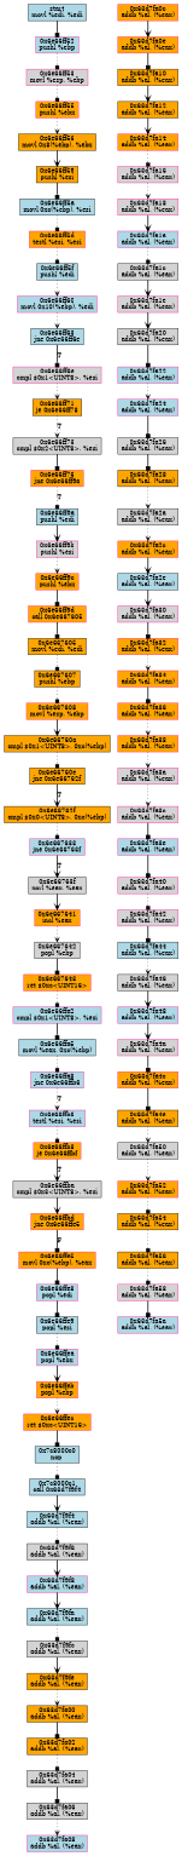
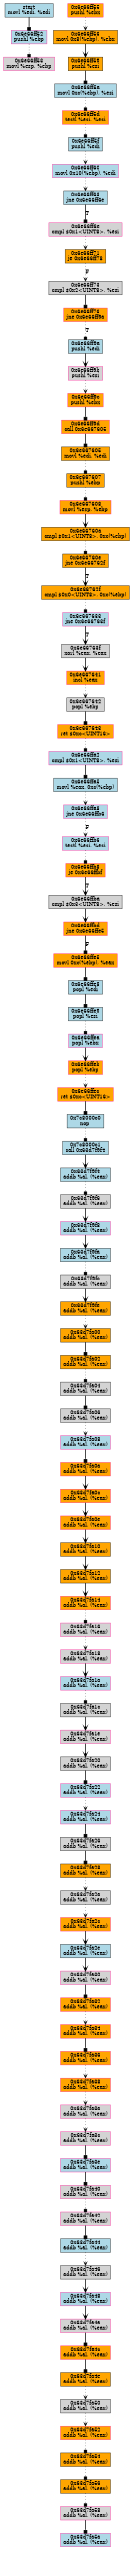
  digraph {
    node [color=deeppink fillcolor=orange shape=rectangle style=filled]
    edge [arrowhead=box color="#000000" style=bold]
    n1 [color=black fillcolor=lightblue label="start\nmovl %edi, %edi"]
    n2 [fillcolor=lightblue label="0x6e66ff52\npushl %ebp"]
    n3 [fillcolor=lightgrey label="0x6e66ff53\nmovl %esp, %ebp"]
    n4 [label="0x6e66ff55\npushl %ebx"]
    n5 [color=black label="0x6e66ff56\nmovl 0x8(%ebp), %ebx"]
    n6 [color=black label="0x6e66ff59\npushl %esi"]
    n7 [color=black fillcolor=lightblue label="0x6e66ff5a\nmovl 0xc(%ebp), %esi"]
    n8 [label="0x6e66ff5d\ntestl %esi, %esi"]
    n9 [color=black fillcolor=lightblue label="0x6e66ff5f\npushl %edi"]
    n10 [fillcolor=lightblue label="0x6e66ff60\nmovl 0x10(%ebp), %edi"]
    n11 [color=black fillcolor=lightblue label="0x6e66ff63\njne 0x6e66ff6e"]
    n12 [fillcolor=lightgrey label="0x6e66ff6e\ncmpl $0x1<UINT8>, %esi"]
    n13 [color=black label="0x6e66ff71\nje 0x6e66ff78"]
    n14 [color=black fillcolor=lightgrey label="0x6e66ff73\ncmpl $0x2<UINT8>, %esi"]
    n15 [label="0x6e66ff76\njne 0x6e66ff9a"]
    n16 [color=black fillcolor=lightblue label="0x6e66ff9a\npushl %edi"]
    n17 [fillcolor=lightgrey label="0x6e66ff9b\npushl %esi"]
    n18 [label="0x6e66ff9c\npushl %ebx"]
    n19 [label="0x6e66ff9d\ncall 0x6e667605"]
    n20 [color=black label="0x6e667605\nmovl %edi, %edi"]
    n21 [color=black label="0x6e667607\npushl %ebp"]
    n22 [label="0x6e667608\nmovl %esp, %ebp"]
    n23 [color=black label="0x6e66760a\ncmpl $0x1<UINT8>, 0xc(%ebp)"]
    n24 [color=black label="0x6e66760e\njne 0x6e66762f"]
    n25 [color=black label="0x6e66762f\ncmpl $0x0<UINT8>, 0xc(%ebp)"]
    n26 [fillcolor=lightblue label="0x6e667633\njne 0x6e66763f"]
    n27 [color=black fillcolor=lightgrey label="0x6e66763f\nxorl %eax, %eax"]
    n28 [label="0x6e667641\nincl %eax"]
    n29 [color=black fillcolor=lightgrey label="0x6e667642\npopl %ebp"]
    n30 [label="0x6e667643\nret $0xc<UINT16>"]
    n31 [fillcolor=lightblue label="0x6e66ffa2\ncmpl $0x1<UINT8>, %esi"]
    n32 [color=black fillcolor=lightblue label="0x6e66ffa5\nmovl %eax, 0xc(%ebp)"]
    n33 [fillcolor=lightblue label="0x6e66ffa8\njne 0x6e66ffb6"]
    n34 [fillcolor=lightblue label="0x6e66ffb6\ntestl %esi, %esi"]
    n35 [label="0x6e66ffb8\nje 0x6e66ffbf"]
    n36 [color=black fillcolor=lightgrey label="0x6e66ffba\ncmpl $0x3<UINT8>, %esi"]
    n37 [label="0x6e66ffbd\njne 0x6e66ffe5"]
    n38 [label="0x6e66ffe5\nmovl 0xc(%ebp), %eax"]
-   n39 [fillcolor=lightblue label="0x6e66ffe8\npopl %edi"]
+   n39 [color=black fillcolor=lightblue label="0x6e66ffe8\npopl %edi"]
    n40 [color=black fillcolor=lightblue label="0x6e66ffe9\npopl %esi"]
    n41 [fillcolor=lightblue label="0x6e66ffea\npopl %ebx"]
    n42 [label="0x6e66ffeb\npopl %ebp"]
    n43 [label="0x6e66ffec\nret $0xc<UINT16>"]
    n44 [color=black fillcolor=lightblue label="0x7c8000c0\nnop "]
    n45 [color=black fillcolor=lightblue label="0x7c8000c1\ncall 0x63d7f9f4"]
    n46 [color=black fillcolor=lightblue label="0x63d7f9f4\naddb %al, (%eax)"]
    n47 [color=black fillcolor=lightgrey label="0x63d7f9f6\naddb %al, (%eax)"]
    n48 [fillcolor=lightblue label="0x63d7f9f8\naddb %al, (%eax)"]
    n49 [color=black fillcolor=lightblue label="0x63d7f9fa\naddb %al, (%eax)"]
    n50 [color=black fillcolor=lightgrey label="0x63d7f9fc\naddb %al, (%eax)"]
    n51 [color=black label="0x63d7f9fe\naddb %al, (%eax)"]
    n52 [color=black label="0x63d7fa00\naddb %al, (%eax)"]
    n53 [color=black label="0x63d7fa02\naddb %al, (%eax)"]
    n54 [color=black fillcolor=lightgrey label="0x63d7fa04\naddb %al, (%eax)"]
    n55 [color=black fillcolor=lightgrey label="0x63d7fa06\naddb %al, (%eax)"]
    n56 [fillcolor=lightblue label="0x63d7fa08\naddb %al, (%eax)"]
+   n57 [label="0x63d7fa0a\naddb %al, (%eax)"]
    n58 [label="0x63d7fa0c\naddb %al, (%eax)"]
    n59 [label="0x63d7fa0e\naddb %al, (%eax)"]
    n60 [color=black label="0x63d7fa10\naddb %al, (%eax)"]
    n61 [color=black label="0x63d7fa12\naddb %al, (%eax)"]
    n62 [label="0x63d7fa14\naddb %al, (%eax)"]
    n63 [fillcolor=lightgrey label="0x63d7fa16\naddb %al, (%eax)"]
    n64 [fillcolor=lightgrey label="0x63d7fa18\naddb %al, (%eax)"]
    n65 [fillcolor=lightblue label="0x63d7fa1a\naddb %al, (%eax)"]
    n66 [color=black fillcolor=lightgrey label="0x63d7fa1c\naddb %al, (%eax)"]
    n67 [fillcolor=lightgrey label="0x63d7fa1e\naddb %al, (%eax)"]
    n68 [color=black fillcolor=lightgrey label="0x63d7fa20\naddb %al, (%eax)"]
    n69 [fillcolor=lightblue label="0x63d7fa22\naddb %al, (%eax)"]
    n70 [fillcolor=lightblue label="0x63d7fa24\naddb %al, (%eax)"]
    n71 [color=black fillcolor=lightgrey label="0x63d7fa26\naddb %al, (%eax)"]
    n72 [color=black label="0x63d7fa28\naddb %al, (%eax)"]
    n73 [color=black fillcolor=lightgrey label="0x63d7fa2a\naddb %al, (%eax)"]
    n74 [label="0x63d7fa2c\naddb %al, (%eax)"]
    n75 [color=black fillcolor=lightblue label="0x63d7fa2e\naddb %al, (%eax)"]
    n76 [fillcolor=lightgrey label="0x63d7fa30\naddb %al, (%eax)"]
    n77 [label="0x63d7fa32\naddb %al, (%eax)"]
    n78 [label="0x63d7fa34\naddb %al, (%eax)"]
    n79 [label="0x63d7fa36\naddb %al, (%eax)"]
    n80 [label="0x63d7fa38\naddb %al, (%eax)"]
    n81 [fillcolor=lightgrey label="0x63d7fa3a\naddb %al, (%eax)"]
    n82 [fillcolor=lightgrey label="0x63d7fa3c\naddb %al, (%eax)"]
    n83 [fillcolor=lightblue label="0x63d7fa3e\naddb %al, (%eax)"]
    n84 [fillcolor=lightgrey label="0x63d7fa40\naddb %al, (%eax)"]
    n85 [fillcolor=lightgrey label="0x63d7fa42\naddb %al, (%eax)"]
    n86 [color=black fillcolor=lightblue label="0x63d7fa44\naddb %al, (%eax)"]
    n87 [color=black fillcolor=lightgrey label="0x63d7fa46\naddb %al, (%eax)"]
    n88 [fillcolor=lightblue label="0x63d7fa48\naddb %al, (%eax)"]
    n89 [fillcolor=lightgrey label="0x63d7fa4a\naddb %al, (%eax)"]
    n90 [label="0x63d7fa4c\naddb %al, (%eax)"]
    n91 [color=black label="0x63d7fa4e\naddb %al, (%eax)"]
    n92 [color=black fillcolor=lightgrey label="0x63d7fa50\naddb %al, (%eax)"]
    n93 [label="0x63d7fa52\naddb %al, (%eax)"]
    n94 [color=black label="0x63d7fa54\naddb %al, (%eax)"]
    n95 [color=black label="0x63d7fa56\naddb %al, (%eax)"]
    n96 [fillcolor=lightgrey label="0x63d7fa58\naddb %al, (%eax)"]
    n97 [fillcolor=lightblue label="0x63d7fa5a\naddb %al, (%eax)"]
    n1 -> n2
    n2 -> n3 [style=dotted]
-   n3 -> n4 [style=dotted]
    n4 -> n5 [arrowhead=vee style=dotted]
    n5 -> n6 [arrowhead=vee]
    n6 -> n7
    n7 -> n8 [style=dotted]
    n8 -> n9 [style=dotted]
    n9 -> n10 [arrowhead=vee style=dotted]
    n10 -> n11 [arrowhead=vee style=dotted]
    n11 -> n12 [label=T]
    n12 -> n13 [arrowhead=vee style=dotted]
-   n13 -> n14 [arrowhead=vee label=T style=dotted]
+   n13 -> n14 [arrowhead=vee label=F style=dotted]
    n14 -> n15
    n15 -> n16 [label=T style=dotted]
    n16 -> n17 [arrowhead=vee]
    n17 -> n18 [arrowhead=vee style=dotted]
    n18 -> n19
    n19 -> n20
    n20 -> n21 [style=dotted]
    n21 -> n22 [style=dotted]
    n22 -> n23 [arrowhead=vee]
    n23 -> n24 [style=dotted]
    n24 -> n25 [arrowhead=vee label=T]
    n25 -> n26 [style=dotted]
    n26 -> n27 [arrowhead=vee label=T]
    n27 -> n28 [arrowhead=vee]
    n28 -> n29 [arrowhead=vee style=dotted]
    n29 -> n30
    n30 -> n31 [style=dotted]
    n31 -> n32
-   n32 -> n33 [style=dotted]
-   n33 -> n34 [arrowhead=vee label=T style=dotted]
+   n32 -> n33 [arrowhead=vee style=dotted]
+   n33 -> n34 [arrowhead=vee label=F style=dotted]
    n34 -> n35 [style=dotted]
    n35 -> n36 [arrowhead=vee label=T]
    n36 -> n37 [arrowhead=vee]
    n37 -> n38 [label=F]
    n38 -> n39
    n39 -> n40
    n40 -> n41 [style=dotted]
    n41 -> n42 [arrowhead=vee]
    n42 -> n43 [arrowhead=vee style=dotted]
    n43 -> n44
    n44 -> n45 [style=dotted]
    n45 -> n46 [arrowhead=vee]
    n46 -> n47 [style=dotted]
    n47 -> n48 [arrowhead=vee]
    n48 -> n49 [arrowhead=vee]
    n49 -> n50 [style=dotted]
    n50 -> n51 [arrowhead=vee]
    n51 -> n52 [arrowhead=vee style=dotted]
    n52 -> n53
    n53 -> n54 [style=dotted]
    n54 -> n55
    n55 -> n56 [arrowhead=vee style=dotted]
+   n56 -> n57
+   n57 -> n58 [arrowhead=vee]
    n58 -> n59 [arrowhead=vee]
-   n59 -> n60
+   n59 -> n60 [arrowhead=vee]
    n60 -> n61 [arrowhead=vee]
    n61 -> n62 [arrowhead=vee]
    n62 -> n63 [style=dotted]
    n63 -> n64 [arrowhead=vee style=dotted]
    n64 -> n65 [arrowhead=vee]
    n65 -> n66 [style=dotted]
    n66 -> n67 [arrowhead=vee]
    n67 -> n68 [arrowhead=vee]
    n68 -> n69
    n69 -> n70 [arrowhead=vee style=dotted]
    n70 -> n71
    n71 -> n72
    n72 -> n73 [arrowhead=vee style=dotted]
    n73 -> n74 [arrowhead=vee style=dotted]
    n74 -> n75 [arrowhead=vee]
    n75 -> n76 [arrowhead=vee]
    n76 -> n77
    n77 -> n78 [arrowhead=vee style=dotted]
    n78 -> n79
    n79 -> n80 [arrowhead=vee style=dotted]
    n80 -> n81 [arrowhead=vee style=dotted]
    n81 -> n82 [arrowhead=vee style=dotted]
    n82 -> n83
    n83 -> n84
    n84 -> n85 [style=dotted]
    n85 -> n86
    n86 -> n87 [arrowhead=vee style=dotted]
    n87 -> n88 [arrowhead=vee]
    n88 -> n89 [arrowhead=vee]
    n89 -> n90
    n90 -> n91
    n91 -> n92 [arrowhead=vee style=dotted]
    n92 -> n93 [arrowhead=vee style=dotted]
    n93 -> n94 [style=dotted]
    n94 -> n95 [style=dotted]
    n95 -> n96 [style=dotted]
    n96 -> n97
  }
